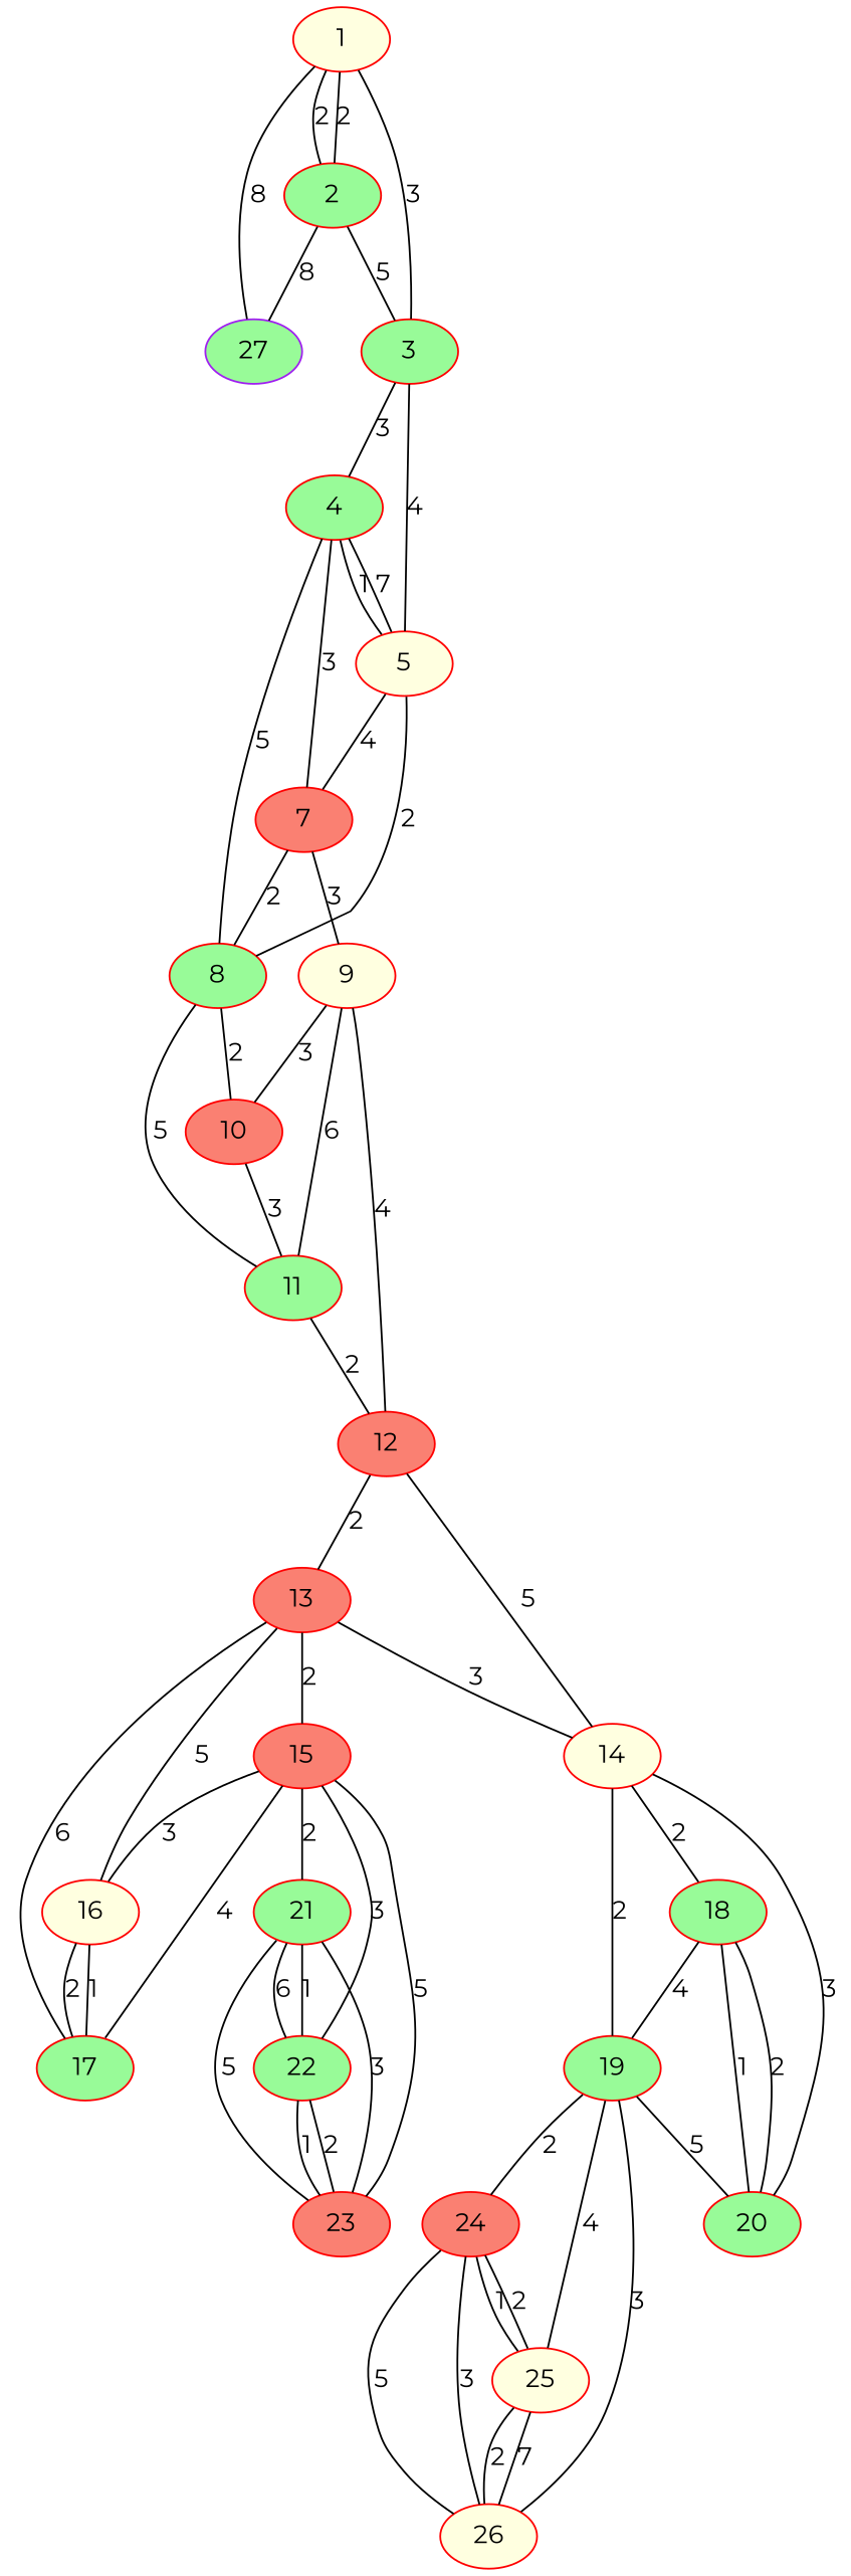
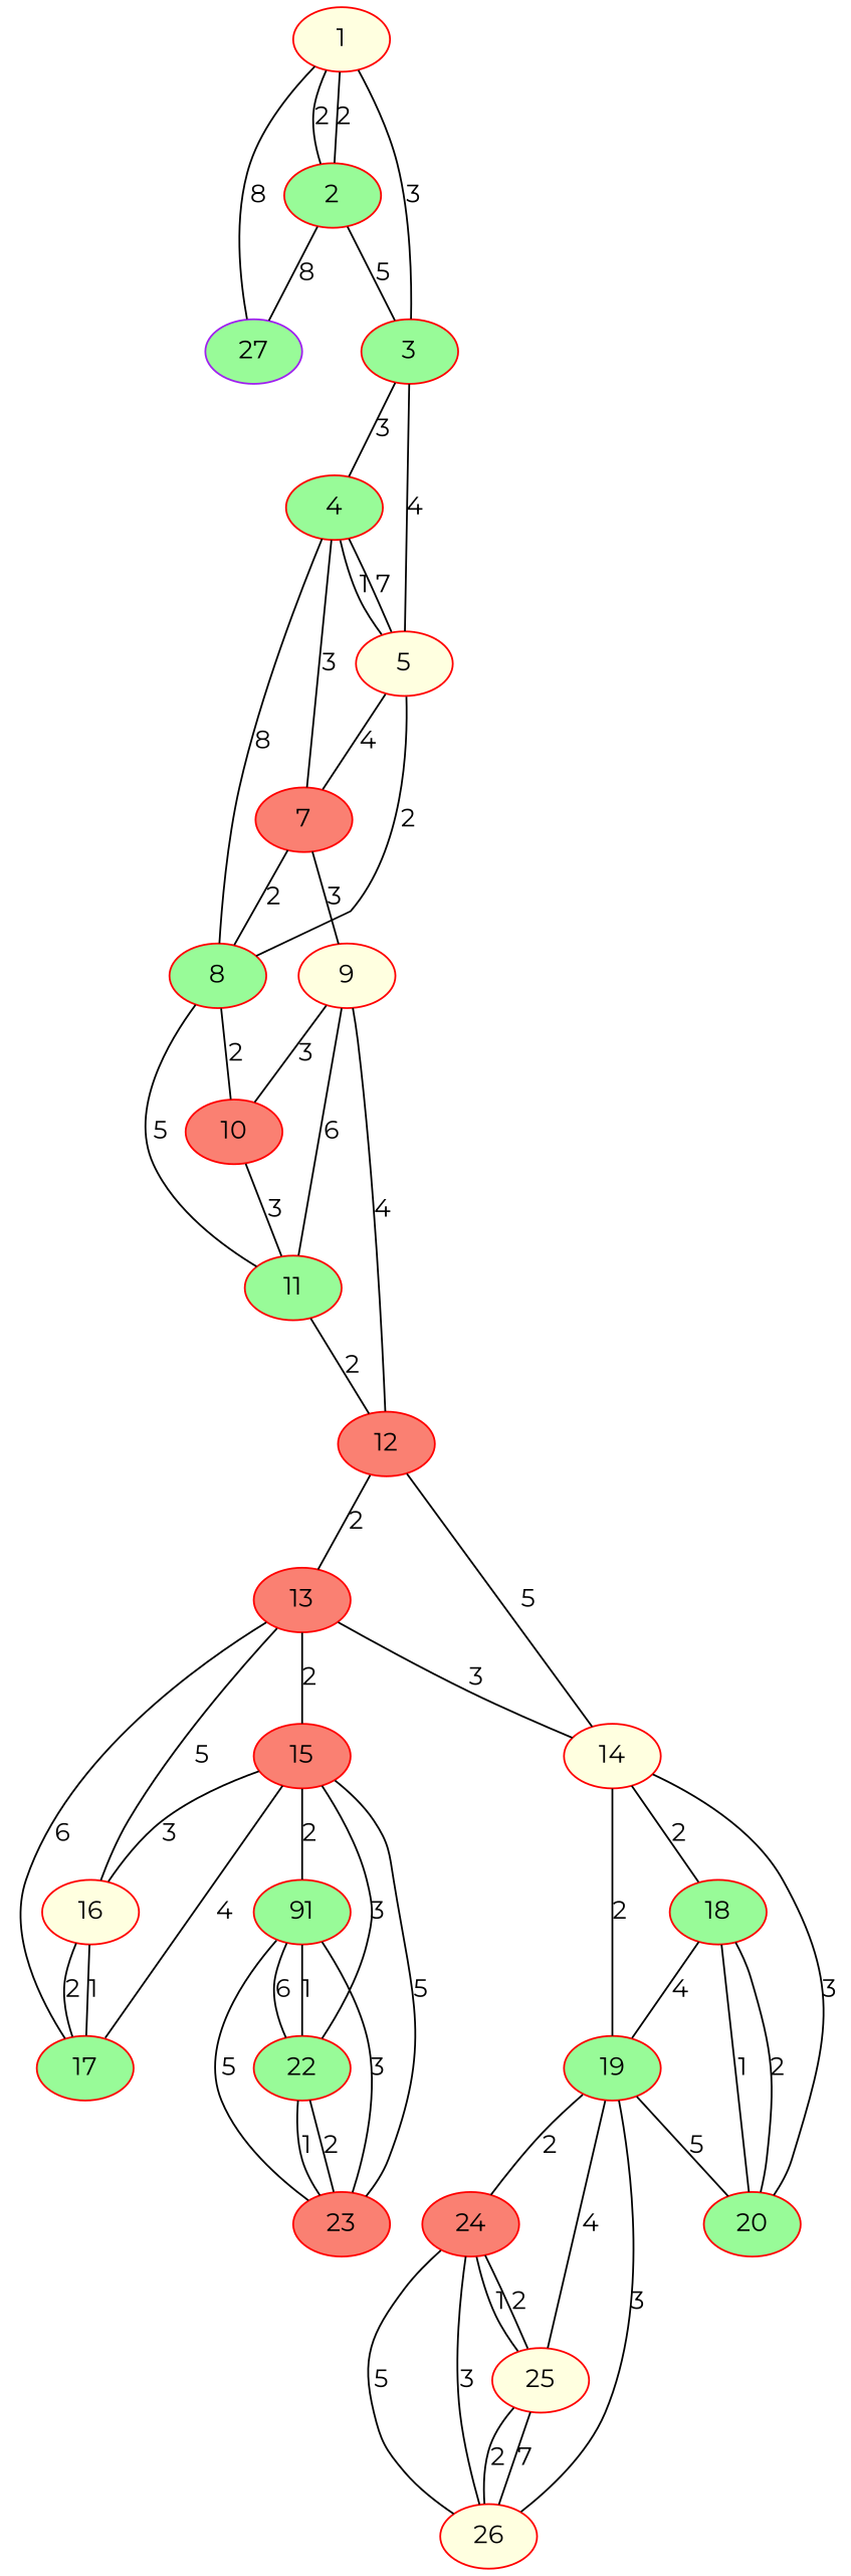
  graph {
    fontname=Montserrat
    node [color=red fillcolor=palegreen fontname=Montserrat style=filled weight=1]
    edge [fontname=Montserrat]
    1 [fillcolor=lightyellow]
    2
    27 [color=purple weight=4]
    3
    4
    5 [fillcolor=lightyellow]
    7 [fillcolor=salmon]
    8
    9 [fillcolor=lightyellow]
    10 [fillcolor=salmon]
    11
    12 [fillcolor=salmon]
    13 [fillcolor=salmon]
    14 [fillcolor=lightyellow]
    15 [fillcolor=salmon]
    16 [fillcolor=lightyellow]
    17
    18
    19
    20
-   21
+   21 [label=91]
    22
    23 [fillcolor=salmon]
    24 [fillcolor=salmon]
    25 [fillcolor=lightyellow]
    26 [fillcolor=lightyellow]
    1 -- 2 [label=2]
    1 -- 2 [label=2]
    1 -- 27 [label=8]
    1 -- 3 [label=3]
    2 -- 27 [label=8]
    2 -- 3 [label=5]
    3 -- 4 [label=3]
    3 -- 5 [label=4]
    4 -- 5 [label=7]
    4 -- 5 [label=1]
    4 -- 7 [label=3]
-   4 -- 8 [label=5]
+   4 -- 8 [label=8]
    5 -- 7 [label=4]
    5 -- 8 [label=2]
    7 -- 8 [label=2]
    7 -- 9 [label=3]
    8 -- 10 [label=2]
    8 -- 11 [label=5]
    9 -- 10 [label=3]
    9 -- 11 [label=6]
    9 -- 12 [label=4]
    10 -- 11 [label=3]
    11 -- 12 [label=2]
    12 -- 13 [label=2]
    12 -- 14 [label=5]
    13 -- 14 [label=3]
    13 -- 15 [label=2]
    13 -- 16 [label=5]
    13 -- 17 [label=6]
    14 -- 18 [label=2]
    14 -- 19 [label=2]
    14 -- 20 [label=3]
    15 -- 16 [label=3]
    15 -- 17 [label=4]
    15 -- 21 [label=2]
    15 -- 22 [label=3]
    15 -- 23 [label=5]
    16 -- 17 [label=1]
    16 -- 17 [label=2]
    18 -- 19 [label=4]
    18 -- 20 [label=2]
    18 -- 20 [label=1]
    19 -- 20 [label=5]
    19 -- 24 [label=2]
    19 -- 25 [label=4]
    19 -- 26 [label=3]
    21 -- 22 [label=6]
    21 -- 22 [label=1]
    21 -- 23 [label=5]
    21 -- 23 [label=3]
    22 -- 23 [label=1]
    22 -- 23 [label=2]
    24 -- 25 [label=2]
    24 -- 25 [label=1]
    24 -- 26 [label=5]
    24 -- 26 [label=3]
    25 -- 26 [label=7]
    25 -- 26 [label=2]
  }
